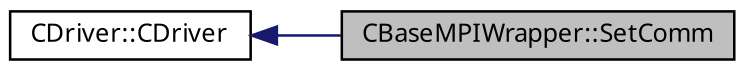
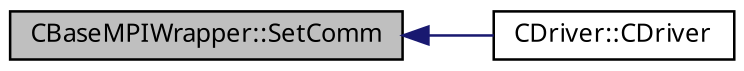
  digraph {
    rankdir=LR
    fontname="Noto Sans"
    node [color=black fontname="Noto Sans" fontsize=10 shape=record style=filled]
    n1 [fillcolor=grey75 fontcolor=black height=0.2 label="CBaseMPIWrapper::SetComm" width=0.4]
    n2 [fillcolor=white height=0.2 label="CDriver::CDriver" width=0.4]
-   n2 -> n1 [color=midnightblue dir=back fontname="Noto Sans" fontsize=10 labelfontname=Helvetica labelfontsize=10 style=solid]
+   n1 -> n2 [color=midnightblue dir=back fontname="Noto Sans" fontsize=10 labelfontname=Helvetica labelfontsize=10 style=solid]
  }
